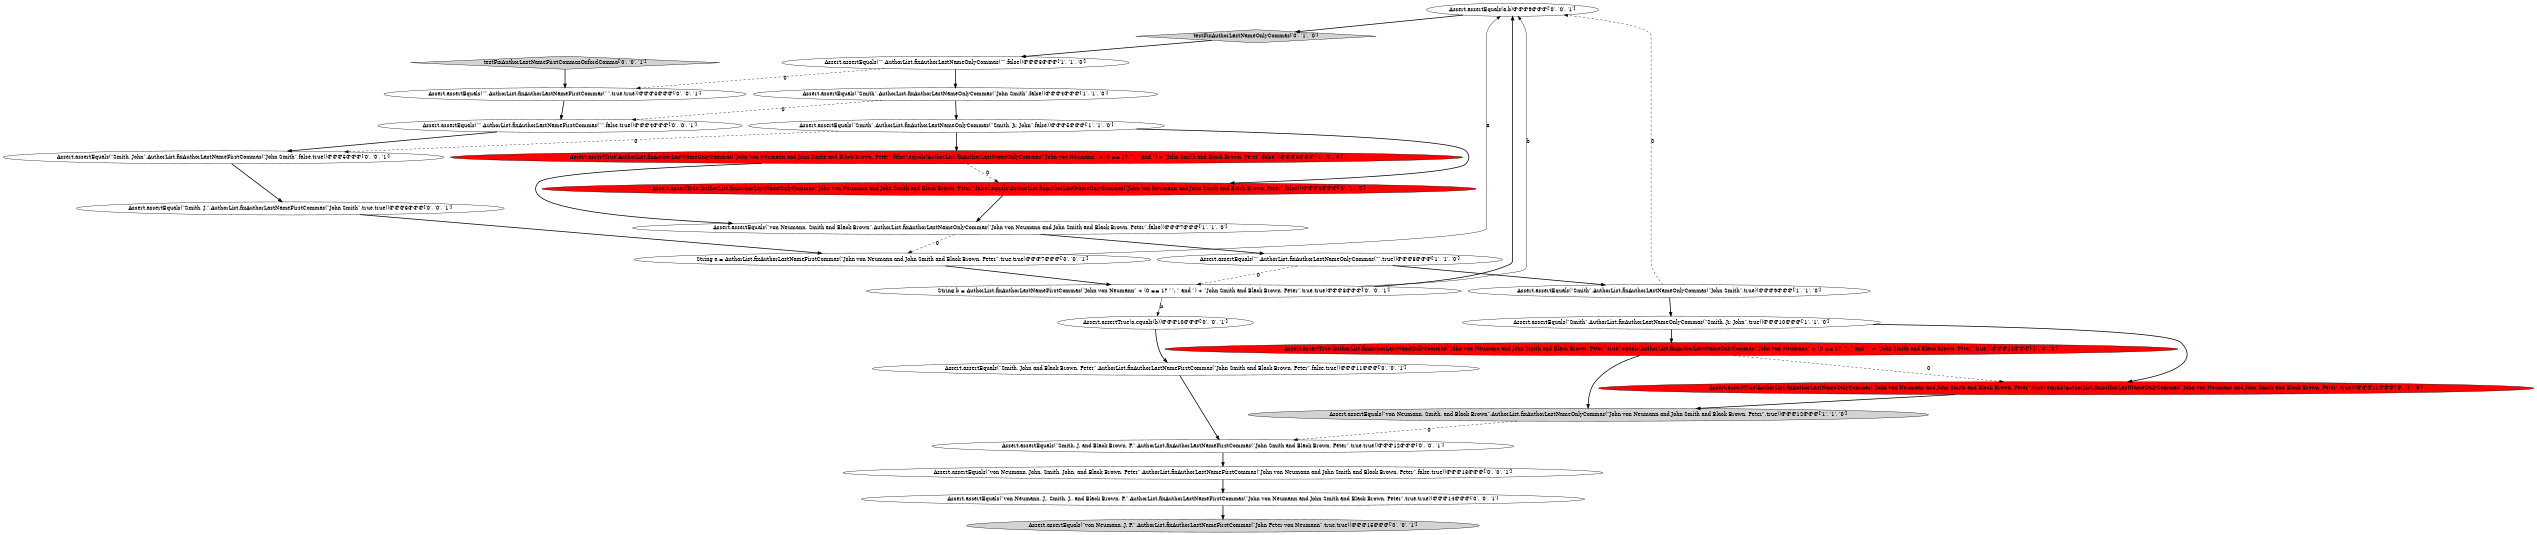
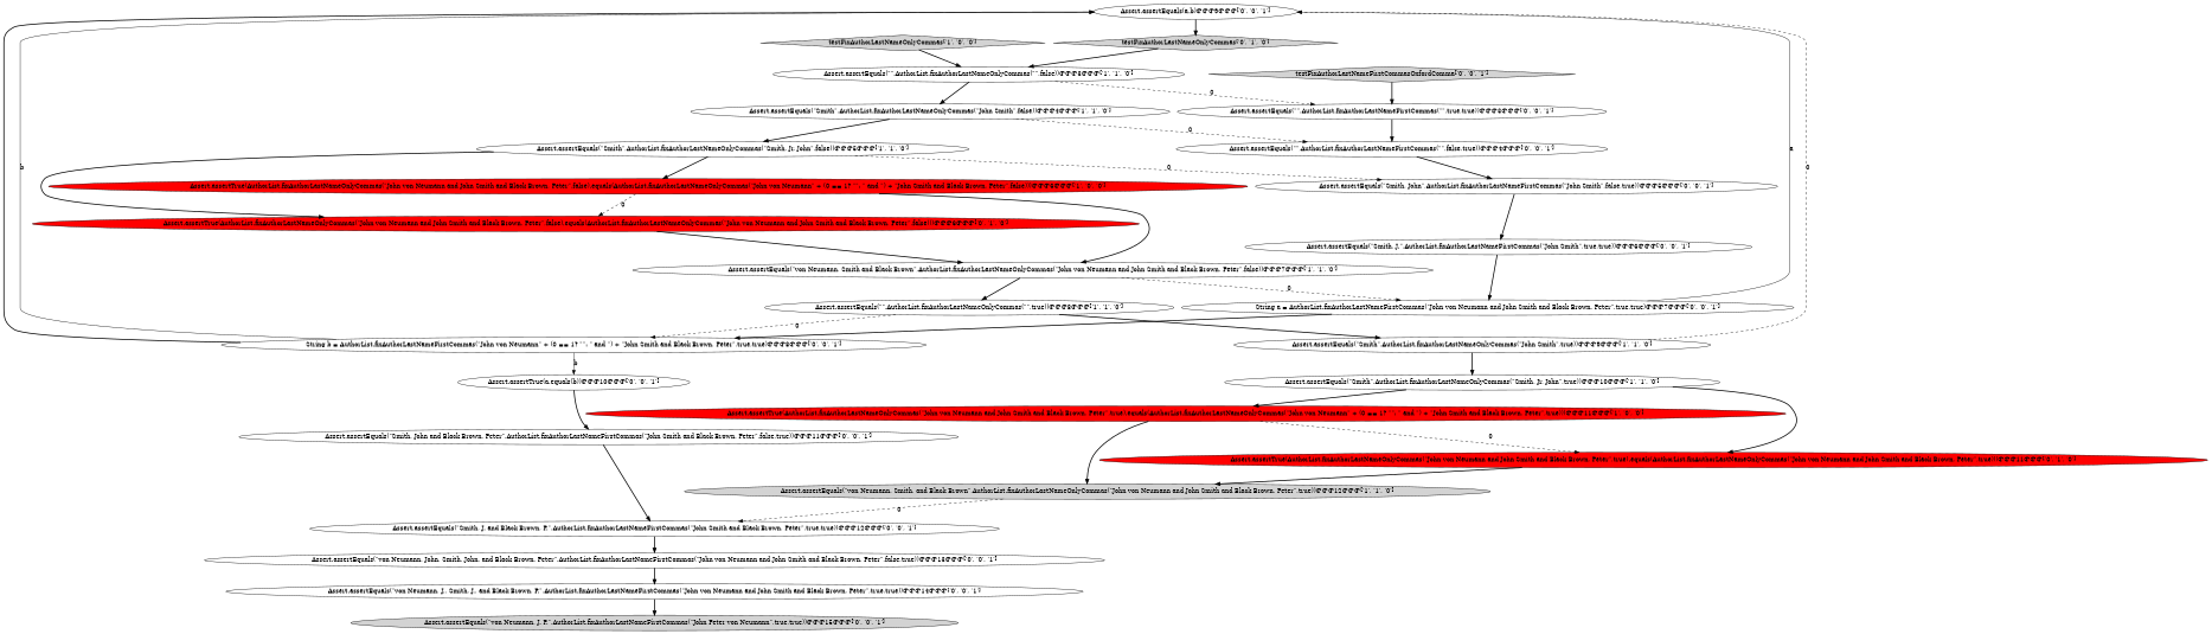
  digraph {
    node [fillcolor=white shape=ellipse style=filled]
    edge [style=bold]
    n1 [label="Assert.assertEquals(a,b)@@@9@@@['0', '0', '1']"]
    n2 [fillcolor=lightgray label="testFixAuthorLastNameOnlyCommas['0', '1', '0']" shape=diamond]
    n3 [label="Assert.assertTrue(a.equals(b))@@@10@@@['0', '0', '1']"]
    n4 [label="Assert.assertEquals(\"Smith, John and Black Brown, Peter\",AuthorList.fixAuthorLastNameFirstCommas(\"John Smith and Black Brown, Peter\",false,true))@@@11@@@['0', '0', '1']"]
    n5 [label="Assert.assertEquals(\"\",AuthorList.fixAuthorLastNameOnlyCommas(\"\",false))@@@3@@@['1', '1', '0']"]
    n6 [label="Assert.assertEquals(\"Smith\",AuthorList.fixAuthorLastNameOnlyCommas(\"John Smith\",false))@@@4@@@['1', '1', '0']"]
    n7 [label="Assert.assertEquals(\"\",AuthorList.fixAuthorLastNameFirstCommas(\"\",true,true))@@@3@@@['0', '0', '1']"]
    n8 [label="Assert.assertEquals(\"\",AuthorList.fixAuthorLastNameFirstCommas(\"\",false,true))@@@4@@@['0', '0', '1']"]
    n9 [label="Assert.assertEquals(\"Smith\",AuthorList.fixAuthorLastNameOnlyCommas(\"Smith, Jr, John\",false))@@@5@@@['1', '1', '0']"]
    n10 [label="Assert.assertEquals(\"\",AuthorList.fixAuthorLastNameOnlyCommas(\"\",true))@@@8@@@['1', '1', '0']"]
    n11 [label="String b = AuthorList.fixAuthorLastNameFirstCommas(\"John von Neumann\" + (0 == 1? \"\": \" and \") + \"John Smith and Black Brown, Peter\",true,true)@@@8@@@['0', '0', '1']"]
    n12 [label="Assert.assertEquals(\"Smith\",AuthorList.fixAuthorLastNameOnlyCommas(\"John Smith\",true))@@@9@@@['1', '1', '0']"]
    n13 [label="Assert.assertEquals(\"Smith\",AuthorList.fixAuthorLastNameOnlyCommas(\"Smith, Jr, John\",true))@@@10@@@['1', '1', '0']"]
    n14 [fillcolor=lightgray label="Assert.assertEquals(\"von Neumann, J. P.\",AuthorList.fixAuthorLastNameFirstCommas(\"John Peter von Neumann\",true,true))@@@15@@@['0', '0', '1']"]
    n15 [fillcolor=red label="Assert.assertTrue(AuthorList.fixAuthorLastNameOnlyCommas(\"John von Neumann and John Smith and Black Brown, Peter\",true).equals(AuthorList.fixAuthorLastNameOnlyCommas(\"John von Neumann\" + (0 == 1? \"\": \" and \") + \"John Smith and Black Brown, Peter\",true)))@@@11@@@['1', '0', '0']"]
    n16 [fillcolor=red label="Assert.assertTrue(AuthorList.fixAuthorLastNameOnlyCommas(\"John von Neumann and John Smith and Black Brown, Peter\",true).equals(AuthorList.fixAuthorLastNameOnlyCommas(\"John von Neumann and John Smith and Black Brown, Peter\",true)))@@@11@@@['0', '1', '0']"]
    n17 [fillcolor=lightgray label="Assert.assertEquals(\"von Neumann, Smith, and Black Brown\",AuthorList.fixAuthorLastNameOnlyCommas(\"John von Neumann and John Smith and Black Brown, Peter\",true))@@@12@@@['1', '1', '0']"]
    n18 [label="Assert.assertEquals(\"Smith, John\",AuthorList.fixAuthorLastNameFirstCommas(\"John Smith\",false,true))@@@5@@@['0', '0', '1']"]
    n19 [label="Assert.assertEquals(\"Smith, J.\",AuthorList.fixAuthorLastNameFirstCommas(\"John Smith\",true,true))@@@6@@@['0', '0', '1']"]
    n20 [label="Assert.assertEquals(\"Smith, J. and Black Brown, P.\",AuthorList.fixAuthorLastNameFirstCommas(\"John Smith and Black Brown, Peter\",true,true))@@@12@@@['0', '0', '1']"]
    n21 [fillcolor=red label="Assert.assertTrue(AuthorList.fixAuthorLastNameOnlyCommas(\"John von Neumann and John Smith and Black Brown, Peter\",false).equals(AuthorList.fixAuthorLastNameOnlyCommas(\"John von Neumann\" + (0 == 1? \"\": \" and \") + \"John Smith and Black Brown, Peter\",false)))@@@6@@@['1', '0', '0']"]
    n22 [fillcolor=red label="Assert.assertTrue(AuthorList.fixAuthorLastNameOnlyCommas(\"John von Neumann and John Smith and Black Brown, Peter\",false).equals(AuthorList.fixAuthorLastNameOnlyCommas(\"John von Neumann and John Smith and Black Brown, Peter\",false)))@@@6@@@['0', '1', '0']"]
    n23 [label="Assert.assertEquals(\"von Neumann, Smith and Black Brown\",AuthorList.fixAuthorLastNameOnlyCommas(\"John von Neumann and John Smith and Black Brown, Peter\",false))@@@7@@@['1', '1', '0']"]
    n24 [label="String a = AuthorList.fixAuthorLastNameFirstCommas(\"John von Neumann and John Smith and Black Brown, Peter\",true,true)@@@7@@@['0', '0', '1']"]
+   n25 [fillcolor=lightgray label="testFixAuthorLastNameOnlyCommas['1', '0', '0']" shape=diamond]
    n26 [fillcolor=lightgray label="testFixAuthorLastNameFirstCommasOxfordComma['0', '0', '1']" shape=diamond]
    n27 [label="Assert.assertEquals(\"von Neumann, John, Smith, John, and Black Brown, Peter\",AuthorList.fixAuthorLastNameFirstCommas(\"John von Neumann and John Smith and Black Brown, Peter\",false,true))@@@13@@@['0', '0', '1']"]
    n28 [label="Assert.assertEquals(\"von Neumann, J., Smith, J., and Black Brown, P.\",AuthorList.fixAuthorLastNameFirstCommas(\"John von Neumann and John Smith and Black Brown, Peter\",true,true))@@@14@@@['0', '0', '1']"]
    n1 -> n2
    n2 -> n5
    n3 -> n4
    n4 -> n20
    n5 -> n6
    n5 -> n7 [label=0 style=dashed]
    n6 -> n8 [label=0 style=dashed]
    n6 -> n9
    n7 -> n8
    n8 -> n18
    n9 -> n18 [label=0 style=dashed]
    n9 -> n21
    n9 -> n22
    n10 -> n11 [label=0 style=dashed]
    n10 -> n12
    n11 -> n1
    n11 -> n1 [label=b style=solid]
    n11 -> n3 [label=b style=solid]
    n12 -> n1 [label=0 style=dashed]
    n12 -> n13
    n13 -> n15
    n13 -> n16
    n15 -> n16 [label=0 style=dashed]
    n15 -> n17
    n16 -> n17
    n17 -> n20 [label=0 style=dashed]
    n18 -> n19
    n19 -> n24
    n20 -> n27
    n21 -> n22 [label=0 style=dashed]
    n21 -> n23
    n22 -> n23
    n23 -> n10
    n23 -> n24 [label=0 style=dashed]
    n24 -> n1 [label=a style=solid]
    n24 -> n11
+   n25 -> n5
    n26 -> n7
    n27 -> n28
    n28 -> n14
  }
